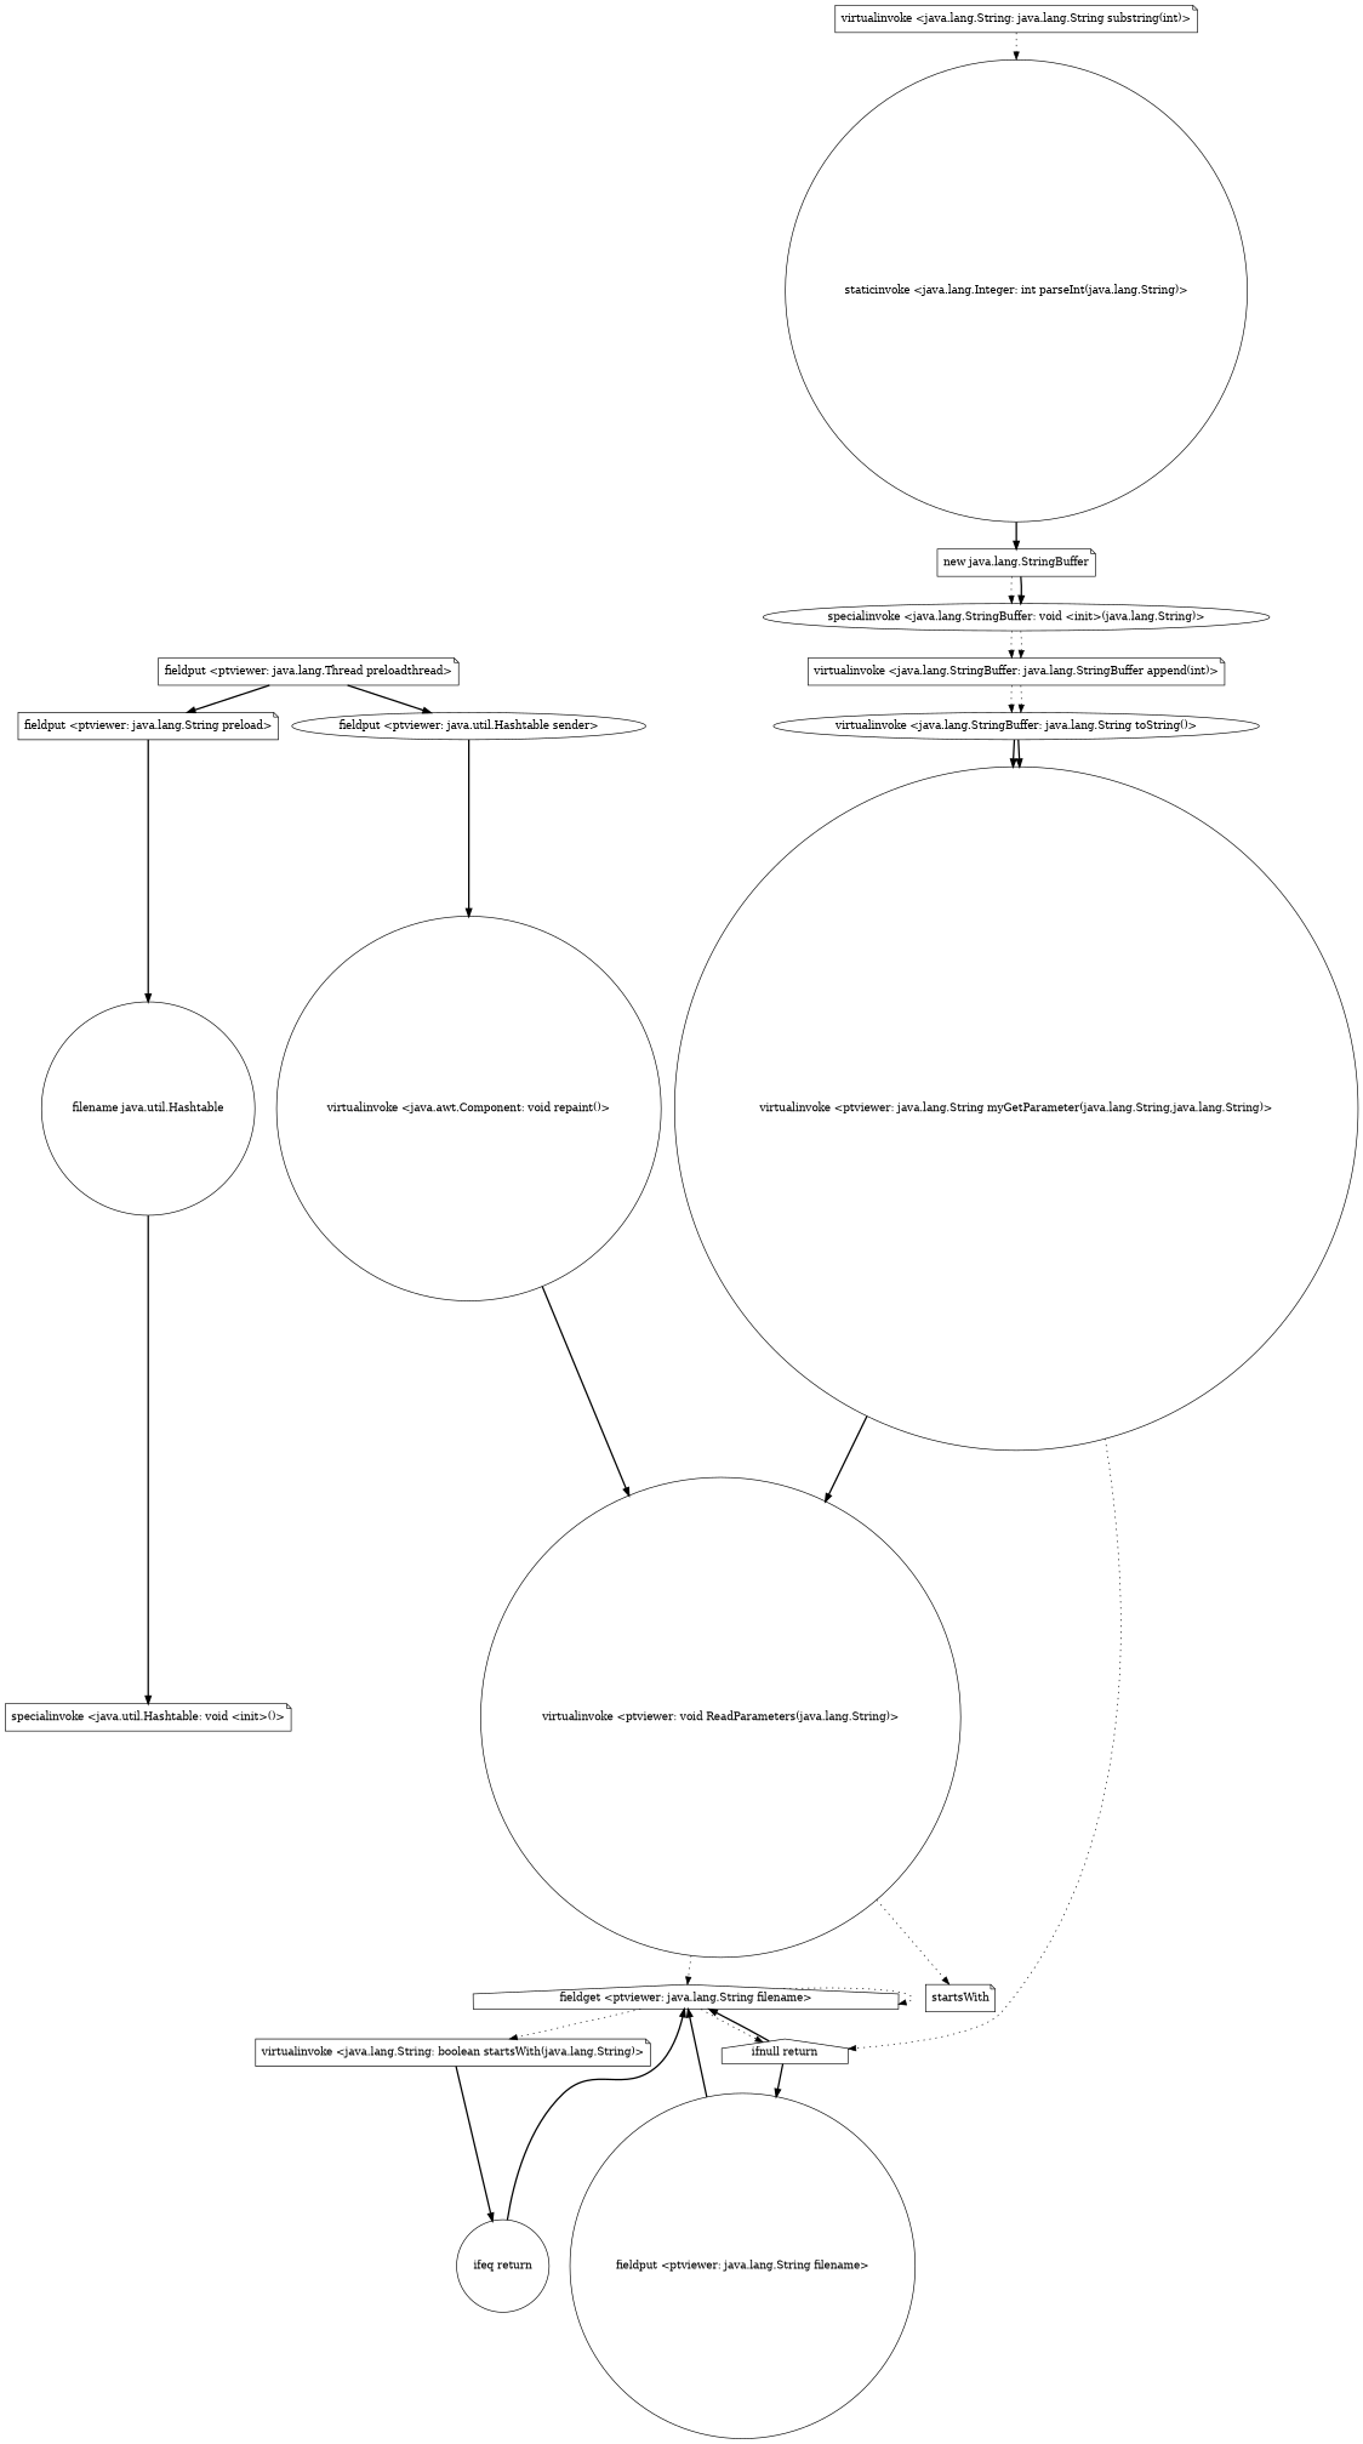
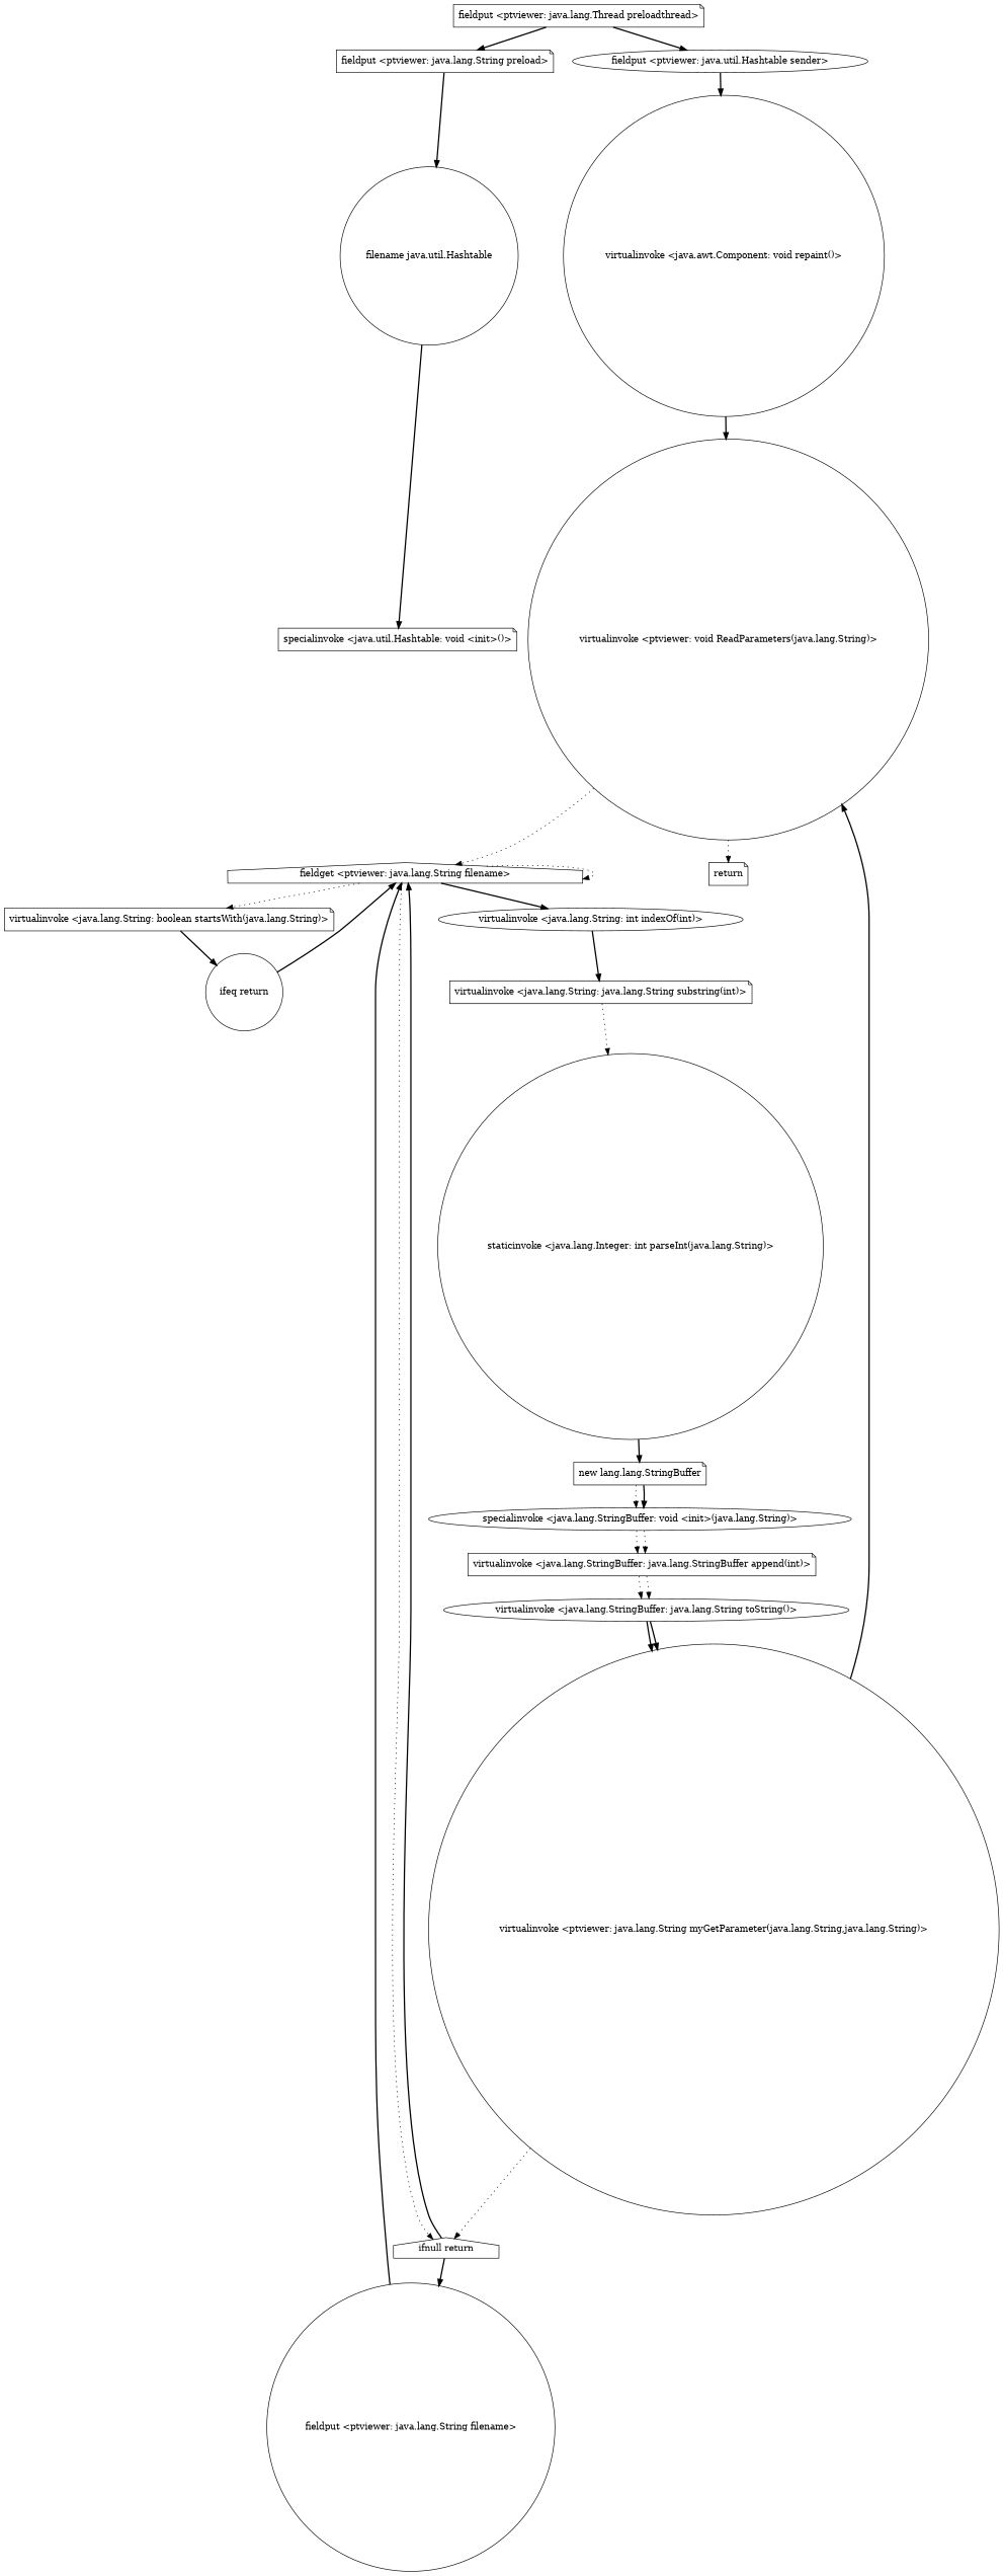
  digraph {
    node [shape=note]
    edge [style=bold]
    "fieldput <ptviewer: java.lang.Thread preloadthread>"
    "fieldput <ptviewer: java.lang.String preload>"
    "fieldput <ptviewer: java.util.Hashtable sender>" [shape=ellipse]
    n4 [label="filename java.util.Hashtable" shape=circle]
    "specialinvoke <java.util.Hashtable: void <init>()>"
    "virtualinvoke <java.awt.Component: void repaint()>" [shape=circle]
    "virtualinvoke <ptviewer: void ReadParameters(java.lang.String)>" [shape=circle]
    "fieldget <ptviewer: java.lang.String filename>" [shape=house]
-   return [label=startsWith]
+   return
    "ifnull return" [shape=house]
    "virtualinvoke <java.lang.String: boolean startsWith(java.lang.String)>"
+   "virtualinvoke <java.lang.String: int indexOf(int)>" [shape=ellipse]
    "fieldput <ptviewer: java.lang.String filename>" [shape=circle]
    "ifeq return" [shape=circle]
    "virtualinvoke <java.lang.String: java.lang.String substring(int)>"
    "staticinvoke <java.lang.Integer: int parseInt(java.lang.String)>" [shape=circle]
-   "new java.lang.StringBuffer"
+   "new java.lang.StringBuffer" [label="new lang.lang.StringBuffer"]
    "specialinvoke <java.lang.StringBuffer: void <init>(java.lang.String)>" [shape=ellipse]
    "virtualinvoke <java.lang.StringBuffer: java.lang.StringBuffer append(int)>"
    "virtualinvoke <java.lang.StringBuffer: java.lang.String toString()>" [shape=ellipse]
    "virtualinvoke <ptviewer: java.lang.String myGetParameter(java.lang.String,java.lang.String)>" [shape=circle]
    "fieldput <ptviewer: java.lang.Thread preloadthread>" -> "fieldput <ptviewer: java.lang.String preload>"
    "fieldput <ptviewer: java.lang.Thread preloadthread>" -> "fieldput <ptviewer: java.util.Hashtable sender>"
    "fieldput <ptviewer: java.lang.String preload>" -> n4
    "fieldput <ptviewer: java.util.Hashtable sender>" -> "virtualinvoke <java.awt.Component: void repaint()>"
    n4 -> "specialinvoke <java.util.Hashtable: void <init>()>"
    "virtualinvoke <java.awt.Component: void repaint()>" -> "virtualinvoke <ptviewer: void ReadParameters(java.lang.String)>"
    "virtualinvoke <ptviewer: void ReadParameters(java.lang.String)>" -> "fieldget <ptviewer: java.lang.String filename>" [style=dotted]
    "virtualinvoke <ptviewer: void ReadParameters(java.lang.String)>" -> return [style=dotted]
    "fieldget <ptviewer: java.lang.String filename>" -> "fieldget <ptviewer: java.lang.String filename>" [style=dotted]
    "fieldget <ptviewer: java.lang.String filename>" -> "ifnull return" [style=dotted]
    "fieldget <ptviewer: java.lang.String filename>" -> "virtualinvoke <java.lang.String: boolean startsWith(java.lang.String)>" [style=dotted]
+   "fieldget <ptviewer: java.lang.String filename>" -> "virtualinvoke <java.lang.String: int indexOf(int)>"
    "ifnull return" -> "fieldget <ptviewer: java.lang.String filename>"
    "ifnull return" -> "fieldput <ptviewer: java.lang.String filename>"
    "virtualinvoke <java.lang.String: boolean startsWith(java.lang.String)>" -> "ifeq return"
+   "virtualinvoke <java.lang.String: int indexOf(int)>" -> "virtualinvoke <java.lang.String: java.lang.String substring(int)>"
    "fieldput <ptviewer: java.lang.String filename>" -> "fieldget <ptviewer: java.lang.String filename>"
    "ifeq return" -> "fieldget <ptviewer: java.lang.String filename>"
    "virtualinvoke <java.lang.String: java.lang.String substring(int)>" -> "staticinvoke <java.lang.Integer: int parseInt(java.lang.String)>" [style=dotted]
    "staticinvoke <java.lang.Integer: int parseInt(java.lang.String)>" -> "new java.lang.StringBuffer"
    "new java.lang.StringBuffer" -> "specialinvoke <java.lang.StringBuffer: void <init>(java.lang.String)>" [style=dotted]
    "new java.lang.StringBuffer" -> "specialinvoke <java.lang.StringBuffer: void <init>(java.lang.String)>"
    "specialinvoke <java.lang.StringBuffer: void <init>(java.lang.String)>" -> "virtualinvoke <java.lang.StringBuffer: java.lang.StringBuffer append(int)>" [style=dotted]
    "specialinvoke <java.lang.StringBuffer: void <init>(java.lang.String)>" -> "virtualinvoke <java.lang.StringBuffer: java.lang.StringBuffer append(int)>" [style=dotted]
    "virtualinvoke <java.lang.StringBuffer: java.lang.StringBuffer append(int)>" -> "virtualinvoke <java.lang.StringBuffer: java.lang.String toString()>" [style=dotted]
    "virtualinvoke <java.lang.StringBuffer: java.lang.StringBuffer append(int)>" -> "virtualinvoke <java.lang.StringBuffer: java.lang.String toString()>" [style=dotted]
    "virtualinvoke <java.lang.StringBuffer: java.lang.String toString()>" -> "virtualinvoke <ptviewer: java.lang.String myGetParameter(java.lang.String,java.lang.String)>"
    "virtualinvoke <java.lang.StringBuffer: java.lang.String toString()>" -> "virtualinvoke <ptviewer: java.lang.String myGetParameter(java.lang.String,java.lang.String)>"
    "virtualinvoke <ptviewer: java.lang.String myGetParameter(java.lang.String,java.lang.String)>" -> "virtualinvoke <ptviewer: void ReadParameters(java.lang.String)>"
    "virtualinvoke <ptviewer: java.lang.String myGetParameter(java.lang.String,java.lang.String)>" -> "ifnull return" [style=dotted]
  }
